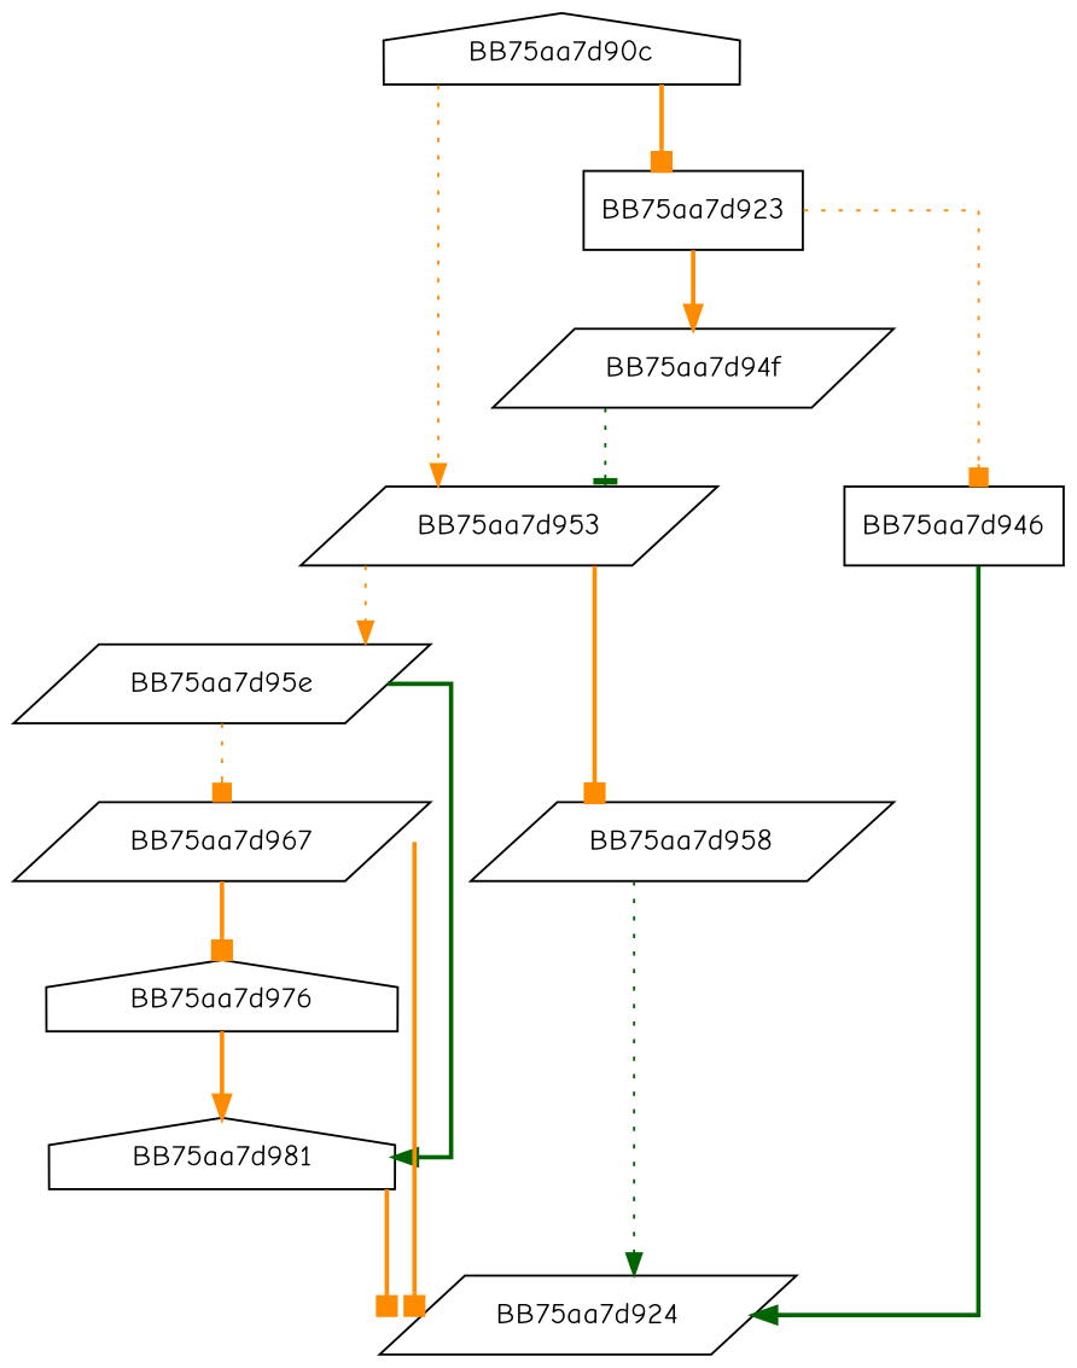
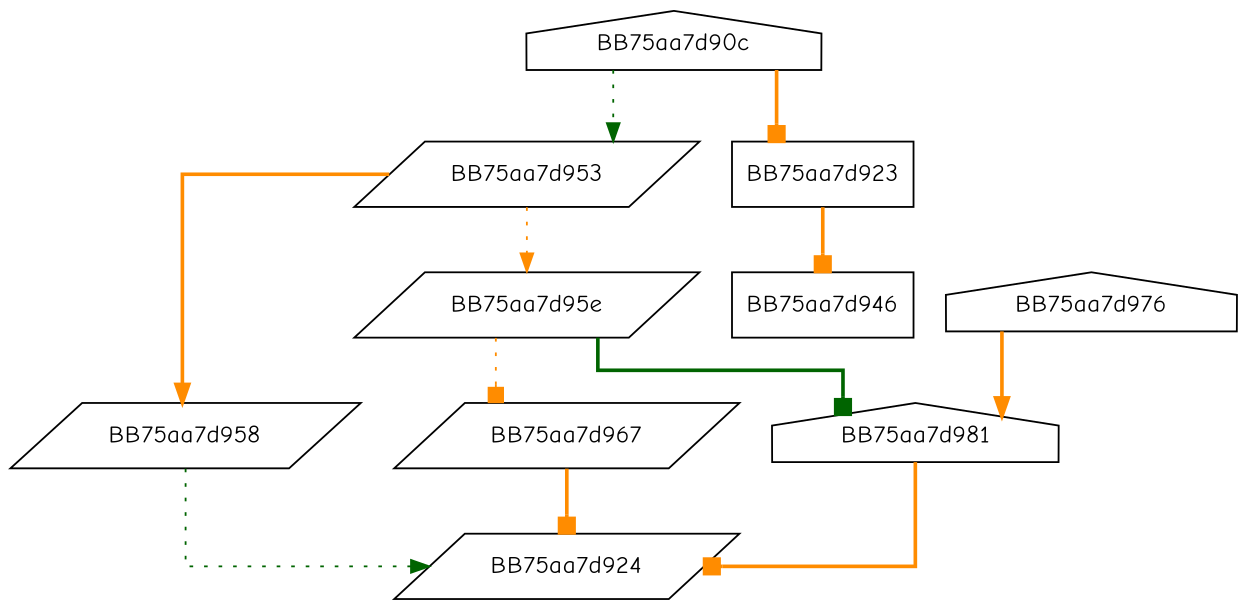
  digraph {
    fontname="Comic Neue"
    splines=ortho
    node [fontname="Comic Neue" shape=parallelogram]
    edge [arrowhead=box color=darkorange fontname="Comic Neue" style=bold]
    BB75aa7d90c [shape=house]
    BB75aa7d953
    BB75aa7d923 [shape=box]
    BB75aa7d95e
    BB75aa7d958
-   BB75aa7d94f
    BB75aa7d946 [shape=box]
    BB75aa7d981 [shape=house]
    BB75aa7d967
    n10 [label=BB75aa7d924]
    BB75aa7d976 [shape=house]
-   BB75aa7d90c -> BB75aa7d953 [arrowhead=normal style=dotted]
+   BB75aa7d90c -> BB75aa7d953 [arrowhead=normal color=darkgreen style=dotted]
    BB75aa7d90c -> BB75aa7d923
    BB75aa7d953 -> BB75aa7d95e [arrowhead=normal style=dotted]
-   BB75aa7d953 -> BB75aa7d958
-   BB75aa7d923 -> BB75aa7d94f [arrowhead=normal]
-   BB75aa7d923 -> BB75aa7d946 [style=dotted]
-   BB75aa7d95e -> BB75aa7d981 [arrowhead=normal color=darkgreen]
+   BB75aa7d953 -> BB75aa7d958 [arrowhead=normal]
+   BB75aa7d923 -> BB75aa7d946
+   BB75aa7d95e -> BB75aa7d981 [color=darkgreen]
    BB75aa7d95e -> BB75aa7d967 [style=dotted]
    BB75aa7d958 -> n10 [arrowhead=normal color=darkgreen style=dotted]
-   BB75aa7d94f -> BB75aa7d953 [arrowhead=tee color=darkgreen style=dotted]
-   BB75aa7d946 -> n10 [arrowhead=normal color=darkgreen]
    BB75aa7d981 -> n10
    BB75aa7d967 -> n10
-   BB75aa7d967 -> BB75aa7d976
    BB75aa7d976 -> BB75aa7d981 [arrowhead=normal]
  }
